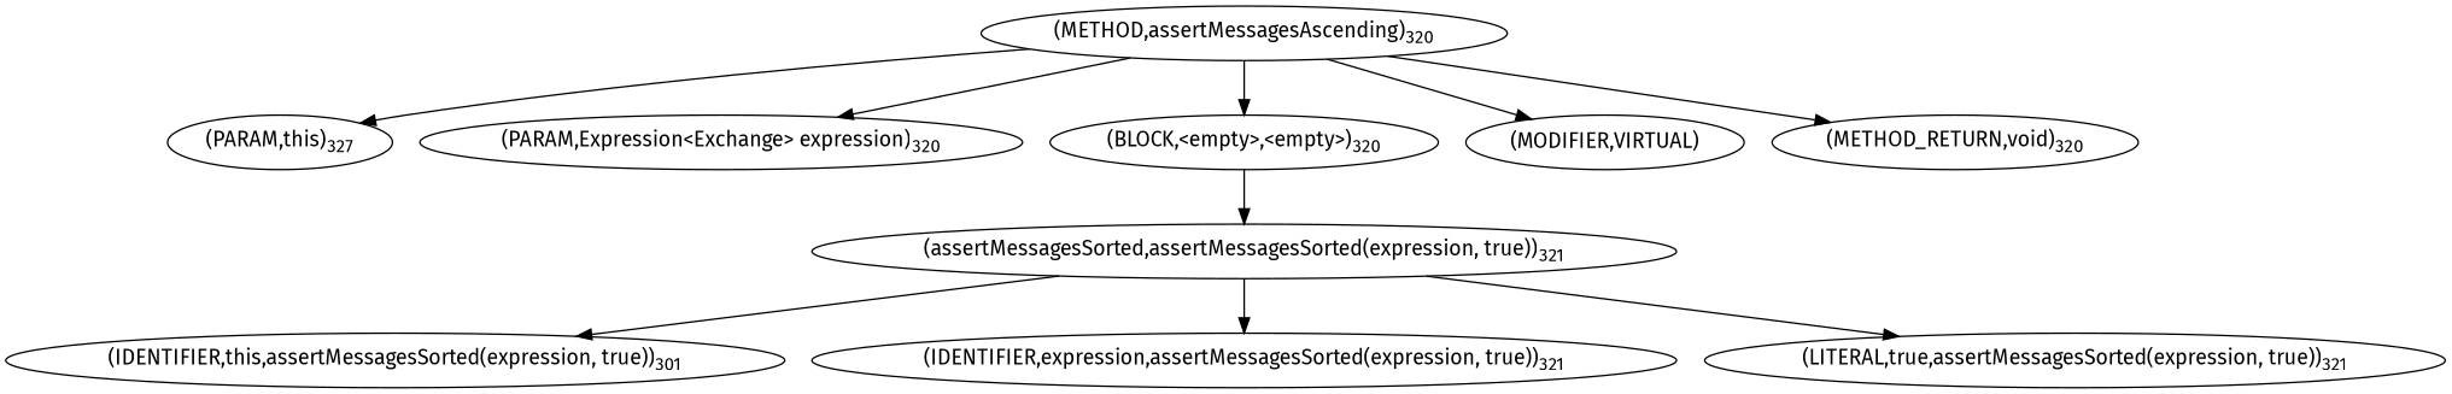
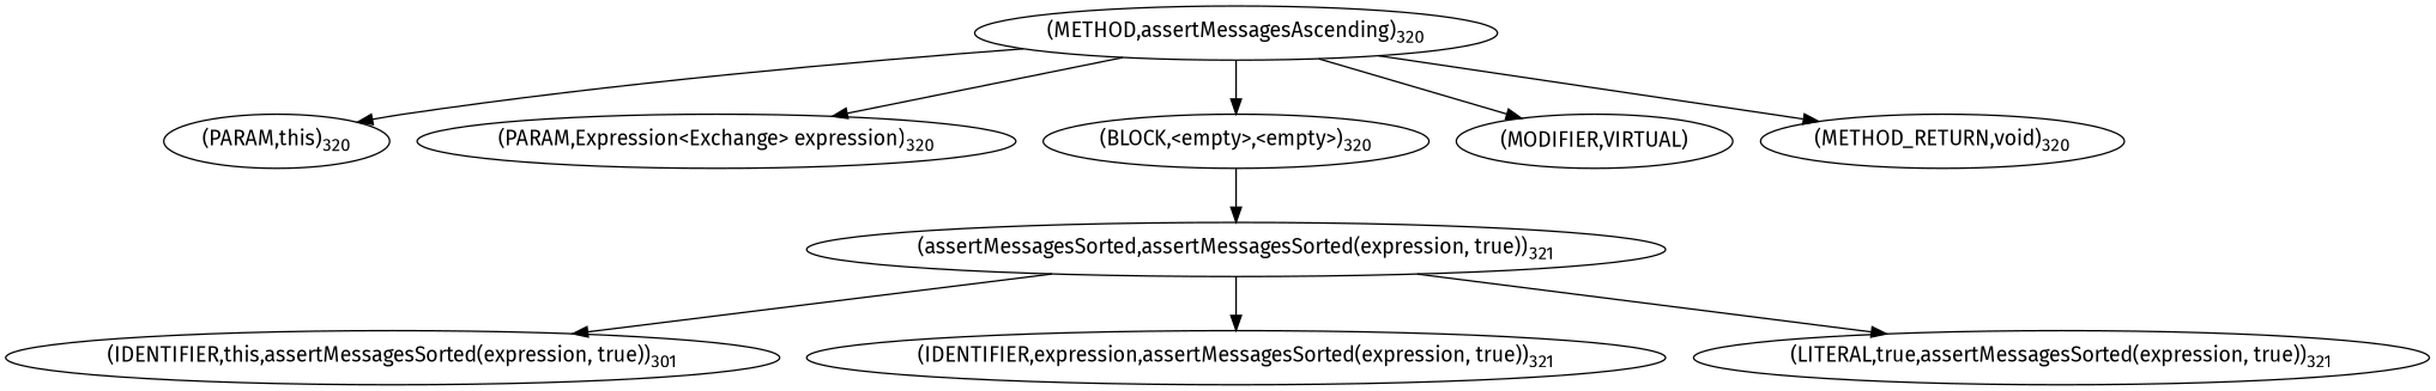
  digraph {
    fontname="Fira Sans"
    node [fontname="Fira Sans"]
    edge [fontname="Fira Sans"]
    n1 [label=<(METHOD,assertMessagesAscending)<SUB>320</SUB>>]
-   n2 [label=<(PARAM,this)<SUB>327</SUB>>]
+   n2 [label=<(PARAM,this)<SUB>320</SUB>>]
    n3 [label=<(PARAM,Expression&lt;Exchange&gt; expression)<SUB>320</SUB>>]
    n4 [label=<(BLOCK,&lt;empty&gt;,&lt;empty&gt;)<SUB>320</SUB>>]
    n5 [label=<(MODIFIER,VIRTUAL)>]
    n6 [label=<(METHOD_RETURN,void)<SUB>320</SUB>>]
    n7 [label=<(assertMessagesSorted,assertMessagesSorted(expression, true))<SUB>321</SUB>>]
    n8 [label=<(IDENTIFIER,this,assertMessagesSorted(expression, true))<SUB>301</SUB>>]
    n9 [label=<(IDENTIFIER,expression,assertMessagesSorted(expression, true))<SUB>321</SUB>>]
    n10 [label=<(LITERAL,true,assertMessagesSorted(expression, true))<SUB>321</SUB>>]
    n1 -> n2
    n1 -> n3
    n1 -> n4
    n1 -> n5
    n1 -> n6
    n4 -> n7
    n7 -> n8
    n7 -> n9
    n7 -> n10
  }
